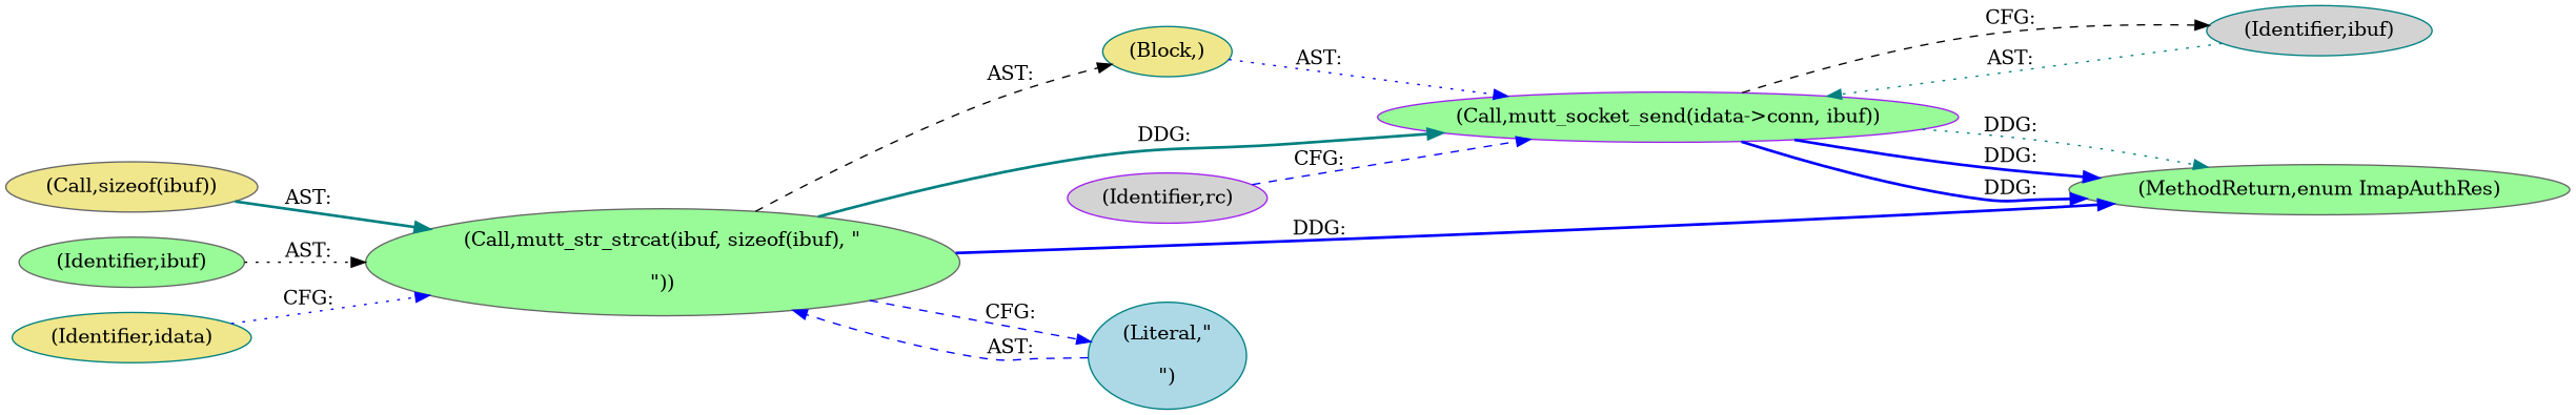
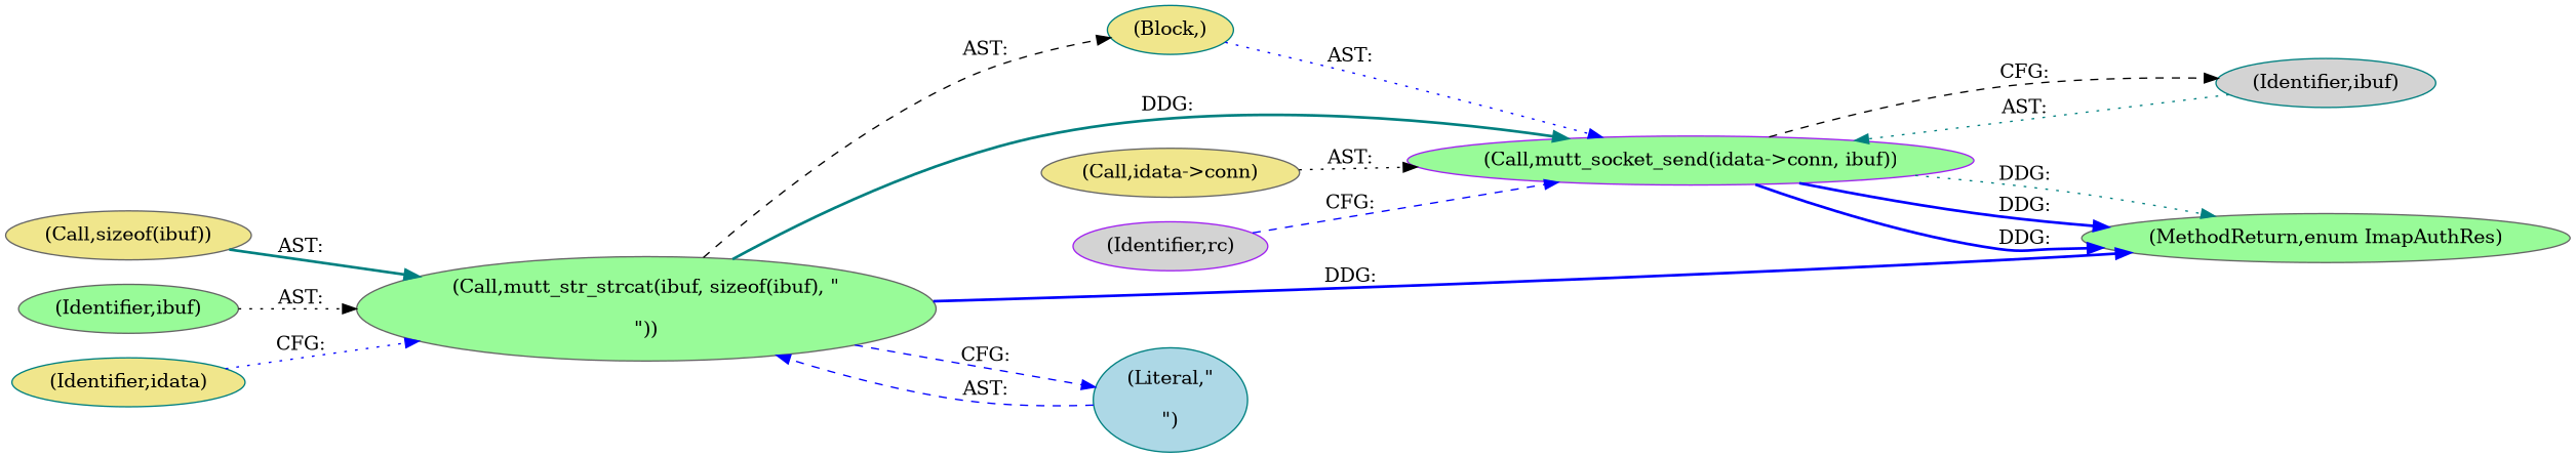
  digraph {
    rankdir=LR
    node [color=gray40 fillcolor=palegreen style=filled]
    edge [color=blue style=dotted]
    n1 [color=purple label="(Call,mutt_socket_send(idata->conn, ibuf))"]
    n2 [color=teal fillcolor=lightgrey label="(Identifier,ibuf)"]
    n3 [label="(MethodReturn,enum ImapAuthRes)"]
    n4 [color=teal fillcolor=khaki label="(Block,)"]
    n5 [label="(Call,mutt_str_strcat(ibuf, sizeof(ibuf), \"\r\n\"))"]
    n6 [color=teal fillcolor=lightblue label="(Literal,\"\r\n\")"]
    n7 [fillcolor=khaki label="(Call,sizeof(ibuf))"]
+   n8 [fillcolor=khaki label="(Call,idata->conn)"]
    n9 [color=purple fillcolor=lightgrey label="(Identifier,rc)"]
    n10 [label="(Identifier,ibuf)"]
    n11 [color=teal fillcolor=khaki label="(Identifier,idata)"]
    n1 -> n2 [color=black label="CFG: " style=dashed]
    n1 -> n3 [color=teal label="DDG: "]
    n1 -> n3 [label="DDG: " style=bold]
    n1 -> n3 [label="DDG: " style=bold]
    n2 -> n1 [color=teal label="AST: "]
    n4 -> n1 [label="AST: "]
    n5 -> n1 [color=teal label="DDG: " style=bold]
    n5 -> n3 [label="DDG: " style=bold]
    n5 -> n4 [color=black label="AST: " style=dashed]
    n5 -> n6 [label="CFG: " style=dashed]
    n6 -> n5 [label="AST: " style=dashed]
    n7 -> n5 [color=teal label="AST: " style=bold]
+   n8 -> n1 [color=black label="AST: "]
    n9 -> n1 [label="CFG: " style=dashed]
    n10 -> n5 [color=black label="AST: "]
    n11 -> n5 [label="CFG: "]
  }
